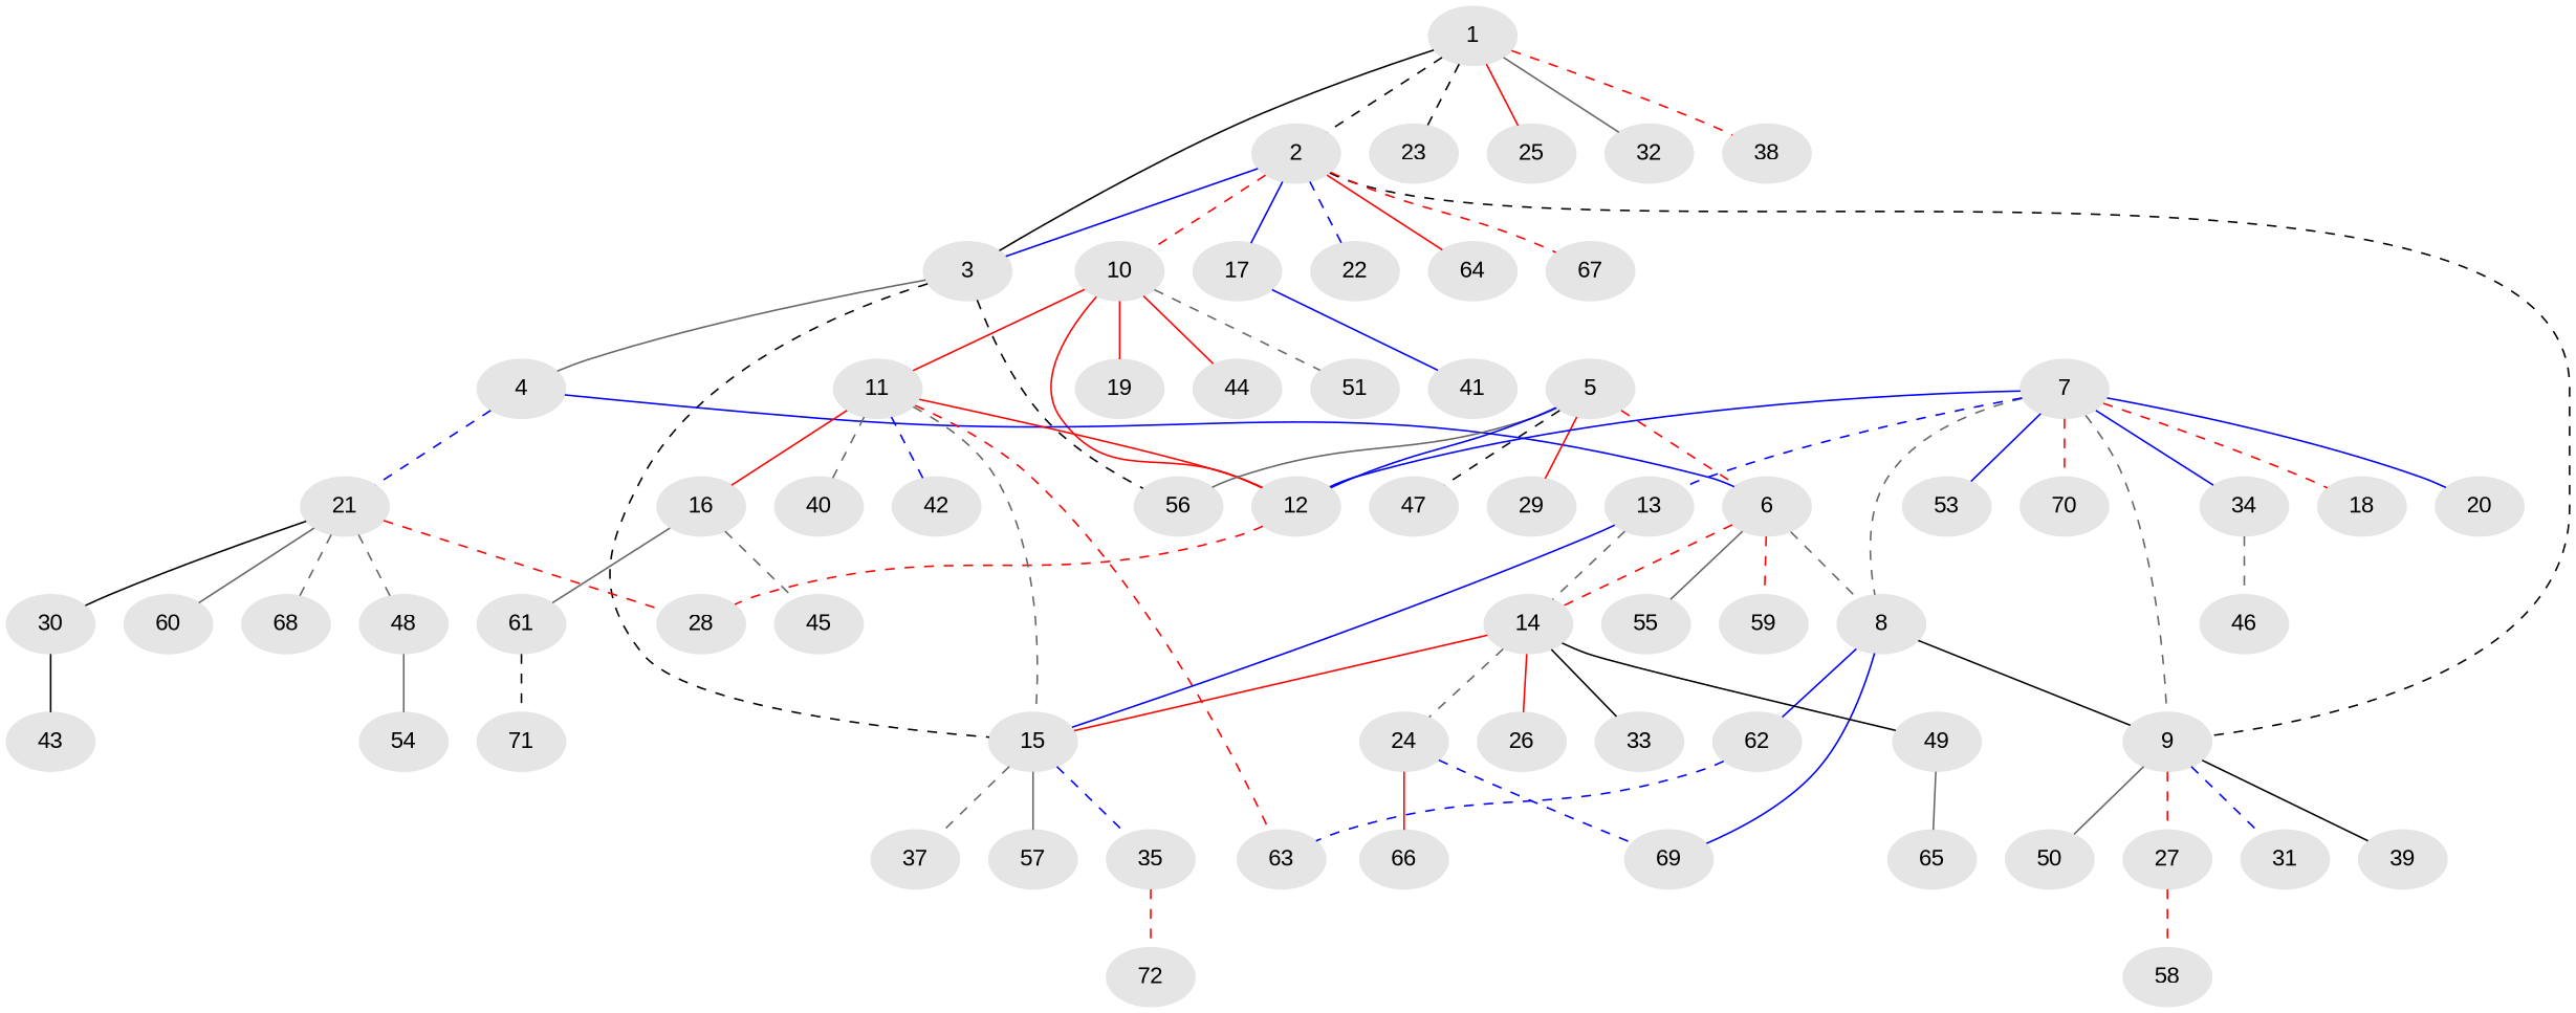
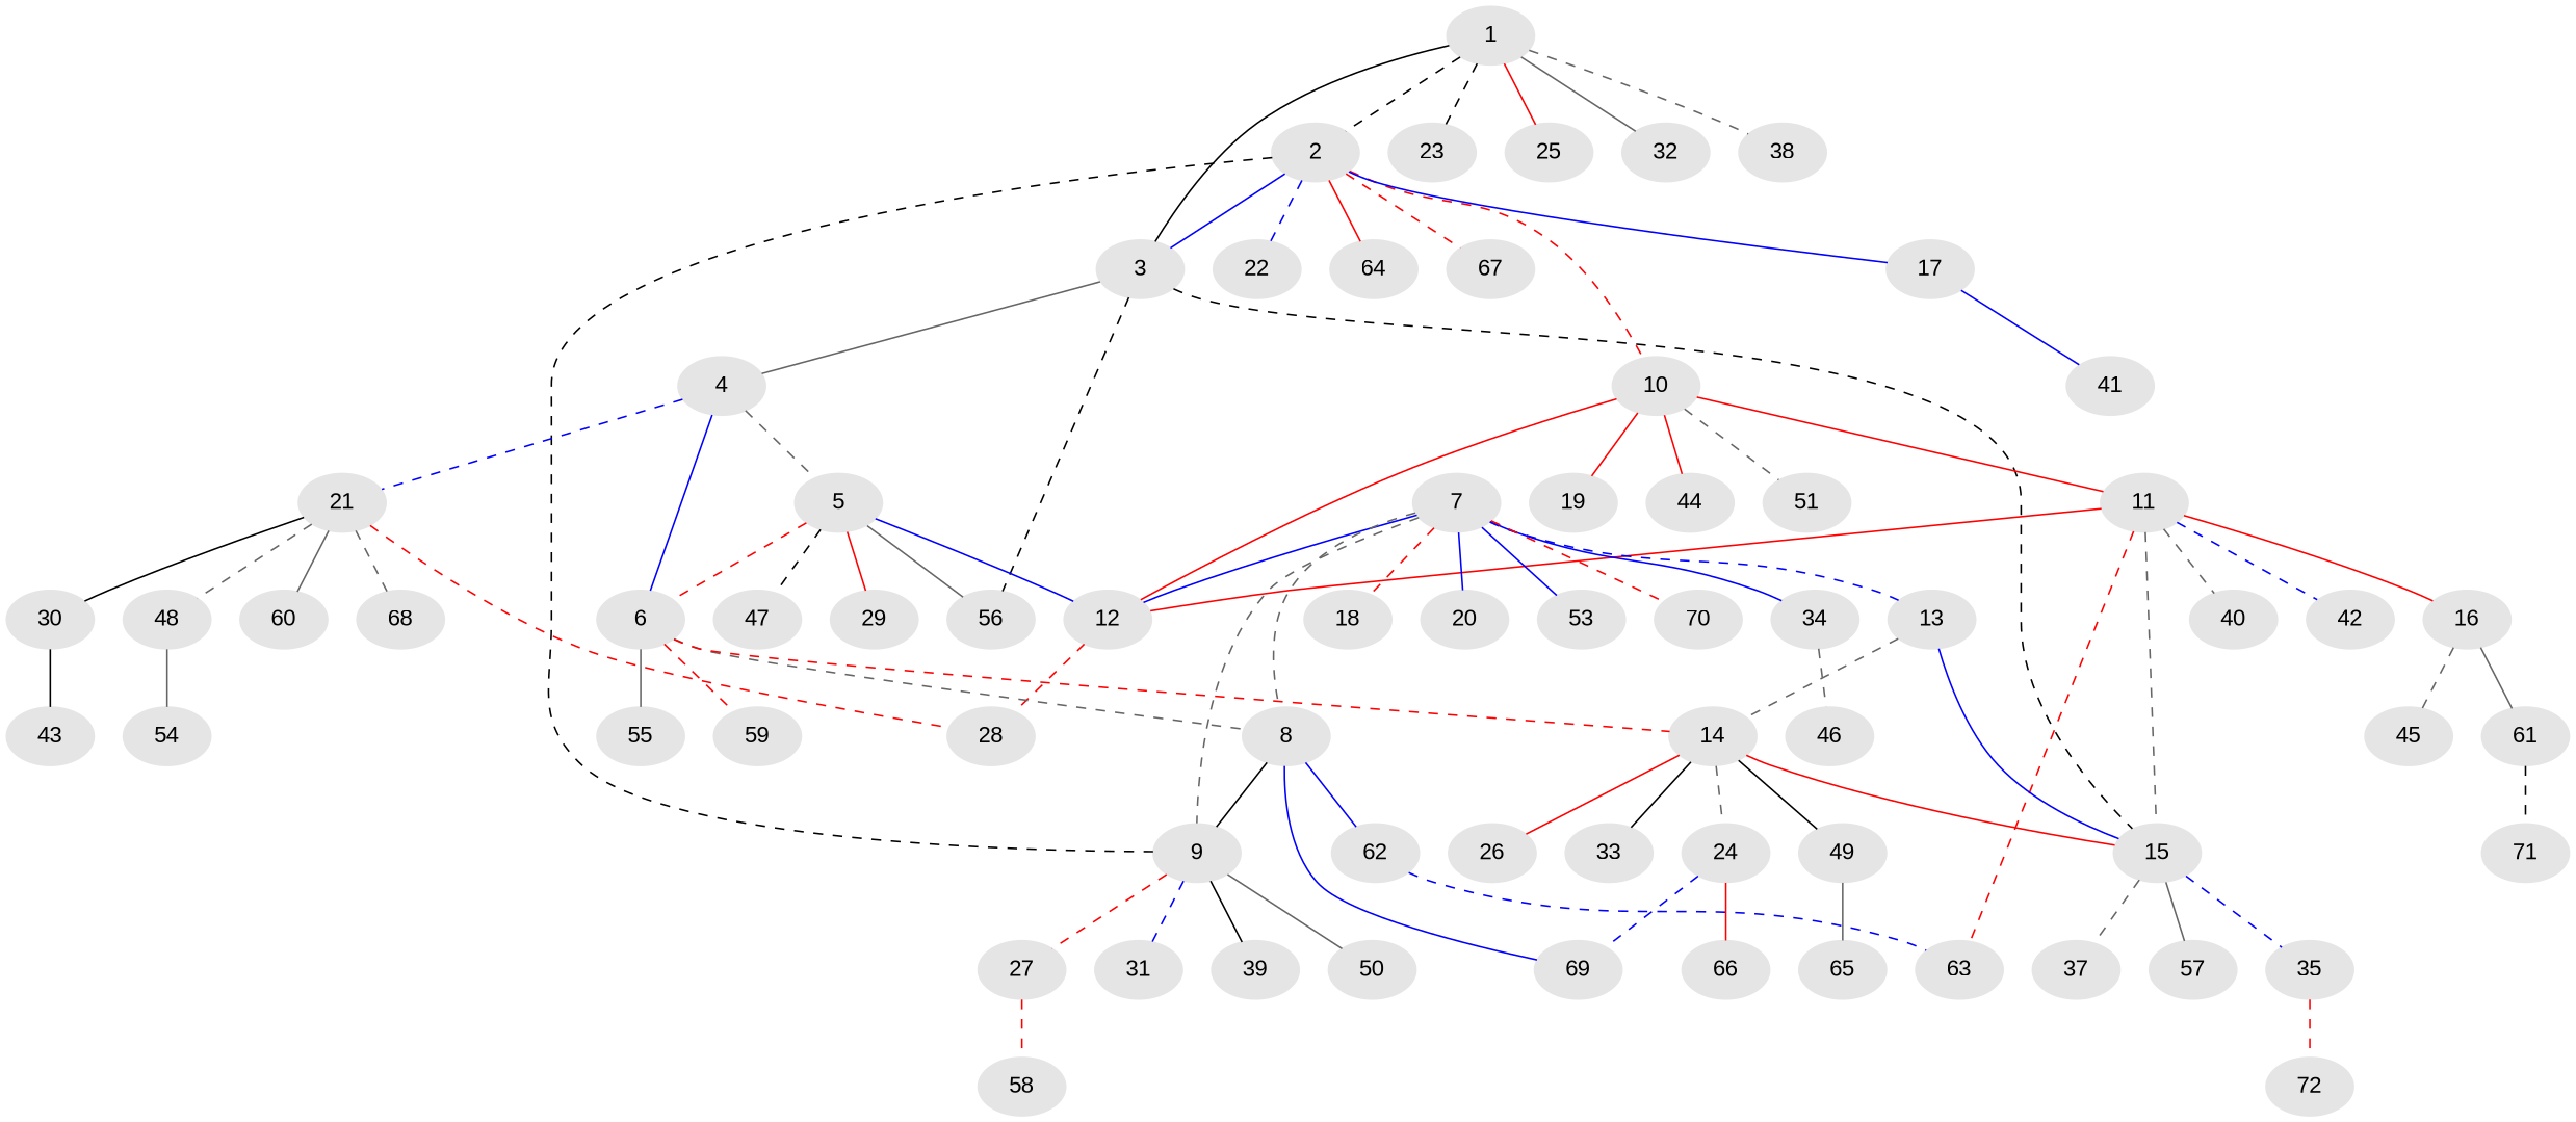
  graph {
    fontname="Liberation Sans"
    node [color=gray90 fontname="Liberation Sans" style=filled]
    edge [color=red fontname="Liberation Sans" style=dashed]
    1
    2
    3
    23
    25
    32
    38
    9
    10
    17
    22
    64
    67
    4
    15
    56
    27
    31
    39
    50
    12
    11
    19
    44
    51
    41
    5
    6
    21
    35
    37
    57
    29
    47
    8
    14
    55
    59
    28
    30
    48
    60
    68
    62
    69
    24
    26
    33
    49
    7
    13
    18
    20
    34
    53
    70
    46
    63
    58
    16
    40
    42
    45
    61
    66
    65
    72
    71
    43
    54
    1 -- 2 [color=black]
    1 -- 3 [color=black style=solid]
    1 -- 23 [color=black]
    1 -- 25 [style=solid]
    1 -- 32 [color=gray40 style=solid]
-   1 -- 38
+   1 -- 38 [color=gray40]
    2 -- 3 [color=blue style=solid]
    2 -- 9 [color=black]
    2 -- 10
    2 -- 17 [color=blue style=solid]
    2 -- 22 [color=blue]
    2 -- 64 [style=solid]
    2 -- 67
    3 -- 4 [color=gray40 style=solid]
    3 -- 15 [color=black]
    3 -- 56 [color=black]
    9 -- 27
    9 -- 31 [color=blue]
    9 -- 39 [color=black style=solid]
    9 -- 50 [color=gray40 style=solid]
    10 -- 12 [style=solid]
    10 -- 11 [style=solid]
    10 -- 19 [style=solid]
    10 -- 44 [style=solid]
    10 -- 51 [color=gray40]
    17 -- 41 [color=blue style=solid]
+   4 -- 5 [color=gray40]
    4 -- 6 [color=blue style=solid]
    4 -- 21 [color=blue]
    15 -- 35 [color=blue]
    15 -- 37 [color=gray40]
    15 -- 57 [color=gray40 style=solid]
    27 -- 58
    12 -- 28
    11 -- 15 [color=gray40]
    11 -- 12 [style=solid]
    11 -- 63
    11 -- 16 [style=solid]
    11 -- 40 [color=gray40]
    11 -- 42 [color=blue]
    5 -- 56 [color=gray40 style=solid]
    5 -- 12 [color=blue style=solid]
    5 -- 6
    5 -- 29 [style=solid]
    5 -- 47 [color=black]
    6 -- 8 [color=gray40]
    6 -- 14
    6 -- 55 [color=gray40 style=solid]
    6 -- 59
    21 -- 28
    21 -- 30 [color=black style=solid]
    21 -- 48 [color=gray40]
    21 -- 60 [color=gray40 style=solid]
    21 -- 68 [color=gray40]
    35 -- 72
    8 -- 9 [color=black style=solid]
    8 -- 62 [color=blue style=solid]
    8 -- 69 [color=blue style=solid]
    14 -- 15 [style=solid]
    14 -- 24 [color=gray40]
    14 -- 26 [style=solid]
    14 -- 33 [color=black style=solid]
    14 -- 49 [color=black style=solid]
    30 -- 43 [color=black style=solid]
    48 -- 54 [color=gray40 style=solid]
    62 -- 63 [color=blue]
    24 -- 69 [color=blue]
    24 -- 66 [style=solid]
    49 -- 65 [color=gray40 style=solid]
    7 -- 9 [color=gray40]
    7 -- 12 [color=blue style=solid]
    7 -- 8 [color=gray40]
    7 -- 13 [color=blue]
    7 -- 18
    7 -- 20 [color=blue style=solid]
    7 -- 34 [color=blue style=solid]
    7 -- 53 [color=blue style=solid]
    7 -- 70
    13 -- 15 [color=blue style=solid]
    13 -- 14 [color=gray40]
    34 -- 46 [color=gray40]
    16 -- 45 [color=gray40]
    16 -- 61 [color=gray40 style=solid]
    61 -- 71 [color=black]
  }
